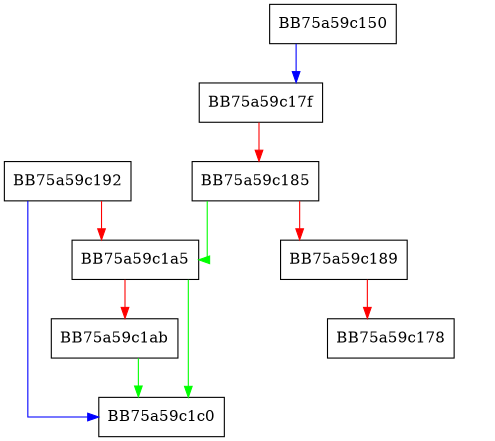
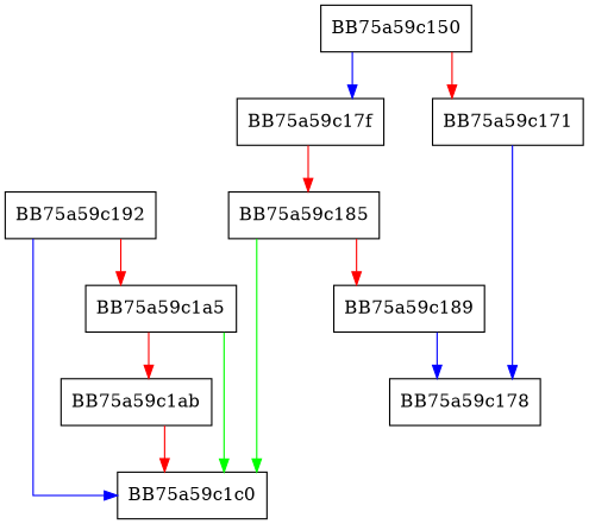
  digraph {
    splines=ortho
    node [shape=box]
    edge [color=red]
    BB75a59c150
    BB75a59c17f
+   BB75a59c171
    BB75a59c185
    BB75a59c178
    BB75a59c192
    BB75a59c1c0
    BB75a59c1a5
    BB75a59c189
    BB75a59c1ab
    BB75a59c150 -> BB75a59c17f [color=blue]
+   BB75a59c150 -> BB75a59c171
    BB75a59c17f -> BB75a59c185
-   BB75a59c185 -> BB75a59c1a5 [color=green]
+   BB75a59c171 -> BB75a59c178 [color=blue]
+   BB75a59c185 -> BB75a59c1c0 [color=green]
    BB75a59c185 -> BB75a59c189
    BB75a59c192 -> BB75a59c1c0 [color=blue]
    BB75a59c192 -> BB75a59c1a5
    BB75a59c1a5 -> BB75a59c1c0 [color=green]
    BB75a59c1a5 -> BB75a59c1ab
-   BB75a59c189 -> BB75a59c178
-   BB75a59c1ab -> BB75a59c1c0 [color=green]
+   BB75a59c189 -> BB75a59c178 [color=blue]
+   BB75a59c1ab -> BB75a59c1c0
  }
